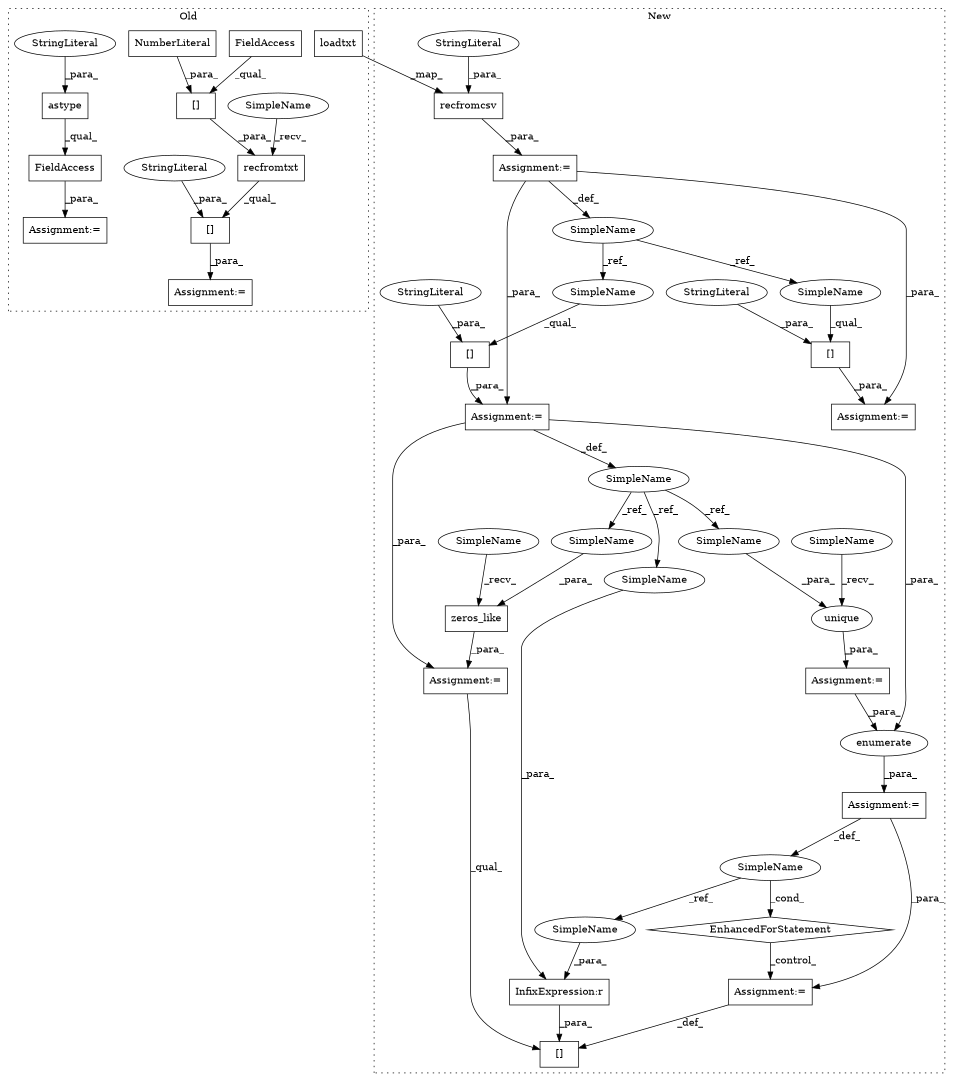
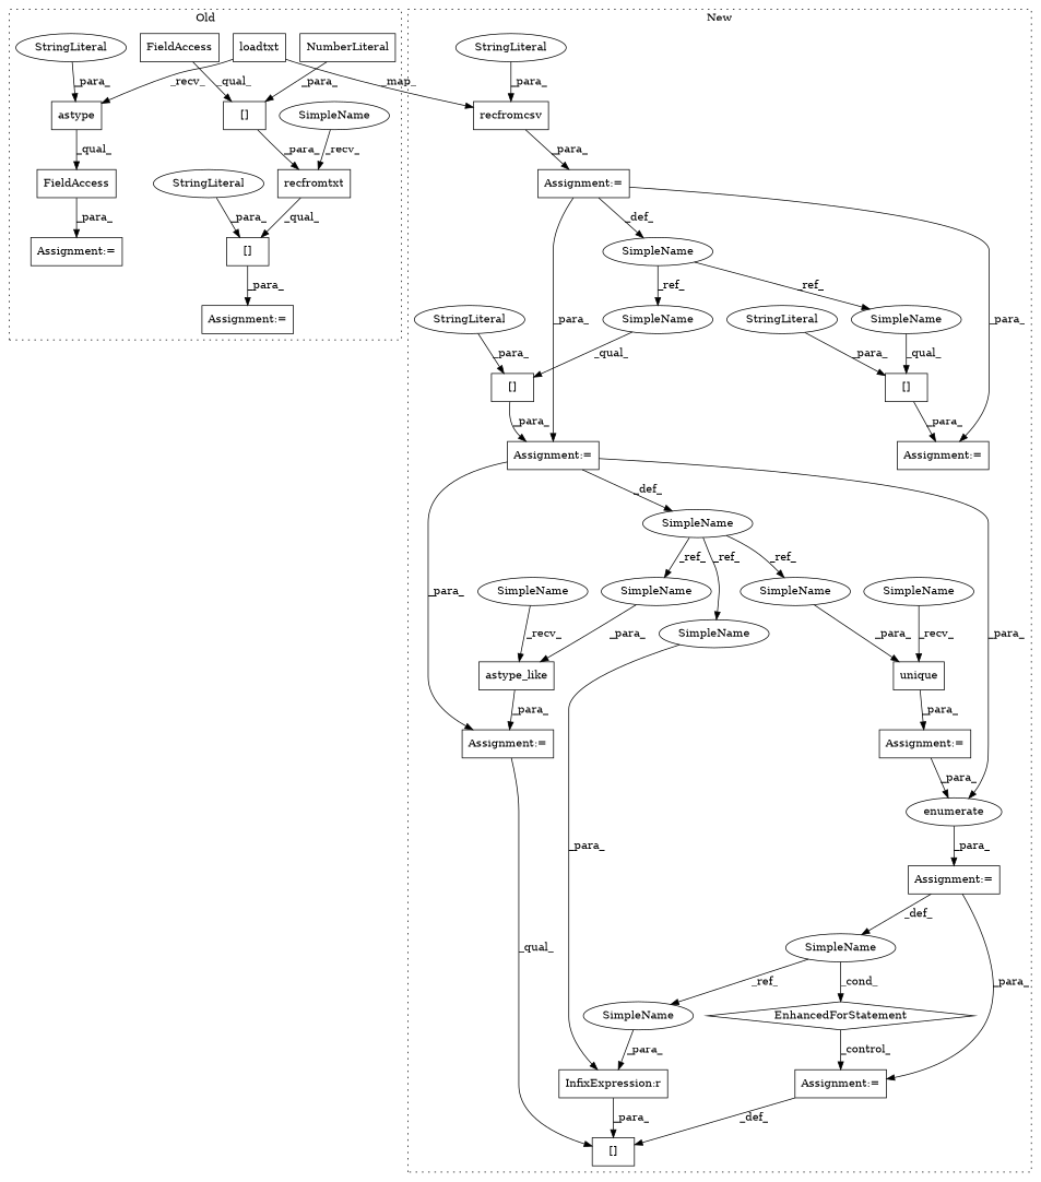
  digraph {
    node [a=42 l=1 s=1196 shape=box]
    n1 [a=2 l="32,1" label="[]" s="1214,1247"]
    n2 [a=34 label=NumberLiteral s=1246]
    n3 [a=22 l=31 label=FieldAccess s=1214]
    n4 [a=32 l="11,1" label=recfromtxt s="1203,1248"]
    n5 [a=2 l="53,1" label="[]" s="1197,1254"]
    n6 [a=32 l="8,1" label=loadtxt s="1124,1163"]
    n7 [a=22 l=62 label=FieldAccess s=1118]
    n8 [a=45 l=4 label=StringLiteral s=1250 shape=ellipse]
    n9 [a=7 label="Assignment:="]
    n10 [a=32 l="7,1" label=astype s="1165,1177"]
    n11 [a=7 l=2 label="Assignment:=" s=1116]
    n12 [a=45 l=5 label=StringLiteral s=1172 shape=ellipse]
    n13 [l=5 label=SimpleName s=1197 shape=ellipse]
-   n14 [a=32 l="11,1" label=zeros_like s="1267,1288"]
+   n14 [a=32 l="11,1" label=astype_like s="1267,1288"]
    n15 [a=7 label="Assignment:=" s=1260]
    n16 [a=2 l="2,1" label="[]" s="1404,1430"]
    n17 [a=7 label="Assignment:=" s=1431]
    n18 [a=70 l="63,2" label=EnhancedForStatement s="1295,1394" shape=diamond]
    n19 [a=7 label="Assignment:=" s=1228]
    n20 [a=7 label="Assignment:=" s=1125]
    n21 [a=2 l="7,1" label="[]" s="1453,1468"]
-   n22 [a=32 l="7,1" label=unique s="1235,1252" shape=ellipse]
+   n22 [a=32 l="7,1" label=unique s="1235,1252"]
    n23 [a=2 l="7,1" label="[]" s="1196,1211"]
    n24 [a=27 l=4 label="InfixExpression:r" s=1417]
    n25 [l=10 label=SimpleName s=1185 shape=ellipse]
    n26 [l=6 label=SimpleName s=1119 shape=ellipse]
    n27 [l=8 label=SimpleName s=1362 shape=ellipse]
    n28 [a=32 l="10,1" label=enumerate s="1373,1393" shape=ellipse]
    n29 [a=32 l="11,1" label=recfromcsv s="1132,1178"]
    n30 [a=7 l="63,2" label="Assignment:=" s="1295,1394"]
    n31 [a=7 label="Assignment:=" s=1195]
    n32 [a=45 l=8 label=StringLiteral s=1460 shape=ellipse]
    n33 [a=45 l=8 label=StringLiteral s=1203 shape=ellipse]
    n34 [a=7 label="Assignment:=" s=1452]
    n35 [a=45 l=3 label=StringLiteral s=1175 shape=ellipse]
    n36 [l=10 label=SimpleName s=1407 shape=ellipse]
    n37 [l=10 label=SimpleName s=1242 shape=ellipse]
    n38 [l=10 label=SimpleName s=1278 shape=ellipse]
    n39 [l=8 label=SimpleName s=1421 shape=ellipse]
    n40 [l=6 label=SimpleName s=1453 shape=ellipse]
    n41 [l=6 label=SimpleName shape=ellipse]
    n42 [l=5 label=SimpleName s=1261 shape=ellipse]
    n43 [l=5 label=SimpleName s=1229 shape=ellipse]
    subgraph cluster_1 {
      label=Old
      style=dotted
      n1
      n2
      n3
      n4
      n5
      n6
      n7
      n8
      n9
      n10
      n11
      n12
      n13
    }
    subgraph cluster_2 {
      label=New
      style=dotted
      n14
      n15
      n16
      n17
      n18
      n19
      n20
      n21
      n22
      n23
      n24
      n25
      n26
      n27
      n28
      n29
      n30
      n31
      n32
      n33
      n34
      n35
      n36
      n37
      n38
      n39
      n40
      n41
      n42
      n43
    }
    n1 -> n4 [label=_para_]
    n2 -> n1 [label=_para_]
    n3 -> n1 [label=_qual_]
    n4 -> n5 [label=_qual_]
    n5 -> n9 [label=_para_]
+   n6 -> n10 [label=_recv_]
    n6 -> n29 [label=_map_]
    n7 -> n11 [label=_para_]
    n8 -> n5 [label=_para_]
    n10 -> n7 [label=_qual_]
    n12 -> n10 [label=_para_]
    n13 -> n4 [label=_recv_]
    n14 -> n15 [label=_para_]
    n15 -> n16 [label=_qual_]
    n17 -> n16 [label=_def_]
    n18 -> n17 [label=_control_]
    n19 -> n28 [label=_para_]
    n20 -> n26 [label=_def_]
    n20 -> n31 [label=_para_]
    n20 -> n34 [label=_para_]
    n21 -> n34 [label=_para_]
    n22 -> n19 [label=_para_]
    n23 -> n31 [label=_para_]
    n24 -> n16 [label=_para_]
    n25 -> n36 [label=_ref_]
    n25 -> n37 [label=_ref_]
    n25 -> n38 [label=_ref_]
    n26 -> n40 [label=_ref_]
    n26 -> n41 [label=_ref_]
    n27 -> n18 [label=_cond_]
    n27 -> n39 [label=_ref_]
    n28 -> n30 [label=_para_]
    n29 -> n20 [label=_para_]
    n30 -> n17 [label=_para_]
    n30 -> n27 [label=_def_]
    n31 -> n15 [label=_para_]
    n31 -> n25 [label=_def_]
    n31 -> n28 [label=_para_]
    n32 -> n21 [label=_para_]
    n33 -> n23 [label=_para_]
    n35 -> n29 [label=_para_]
    n36 -> n24 [label=_para_]
    n37 -> n22 [label=_para_]
    n38 -> n14 [label=_para_]
    n39 -> n24 [label=_para_]
    n40 -> n21 [label=_qual_]
    n41 -> n23 [label=_qual_]
    n42 -> n14 [label=_recv_]
    n43 -> n22 [label=_recv_]
  }
